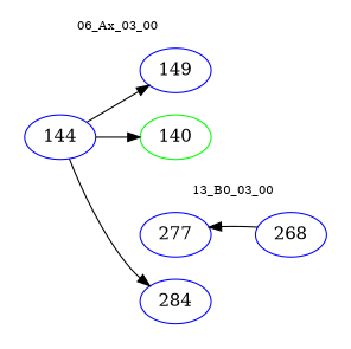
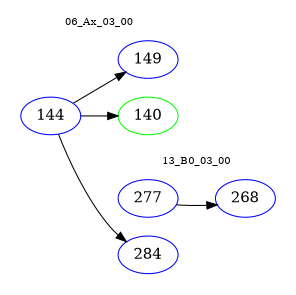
  digraph {
    rankdir=LR
    node [color=blue]
    edge [color=black]
    n1 [label=144]
    n2 [color=green label=140]
    n3 [label=149]
    n4 [label=277]
    n5 [label=268]
    n6 [label=284]
    subgraph cluster_1 {
      color=white
      fontsize=10
      label="06_Ax_03_00"
      n1
      n2
      n3
    }
    subgraph cluster_2 {
      color=white
      fontsize=10
      label="13_B0_03_00"
      n4
      n5
      n6
    }
    n1 -> n2
    n1 -> n3
    n1 -> n6
-   n5 -> n4
+   n4 -> n5
  }
